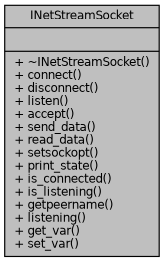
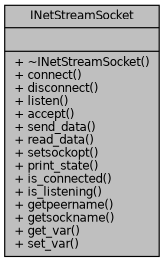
  digraph {
-   n1 [color=black fillcolor=grey75 fontcolor=black fontname=Helvetica fontsize=10 height=0.2 label="{INetStreamSocket\n||+ ~INetStreamSocket()\l+ connect()\l+ disconnect()\l+ listen()\l+ accept()\l+ send_data()\l+ read_data()\l+ setsockopt()\l+ print_state()\l+ is_connected()\l+ is_listening()\l+ getpeername()\l+ listening()\l+ get_var()\l+ set_var()\l}" shape=record style=filled width=0.4]
+   n1 [color=black fillcolor=grey75 fontcolor=black fontname=Helvetica fontsize=10 height=0.2 label="{INetStreamSocket\n||+ ~INetStreamSocket()\l+ connect()\l+ disconnect()\l+ listen()\l+ accept()\l+ send_data()\l+ read_data()\l+ setsockopt()\l+ print_state()\l+ is_connected()\l+ is_listening()\l+ getpeername()\l+ getsockname()\l+ get_var()\l+ set_var()\l}" shape=record style=filled width=0.4]
  }
